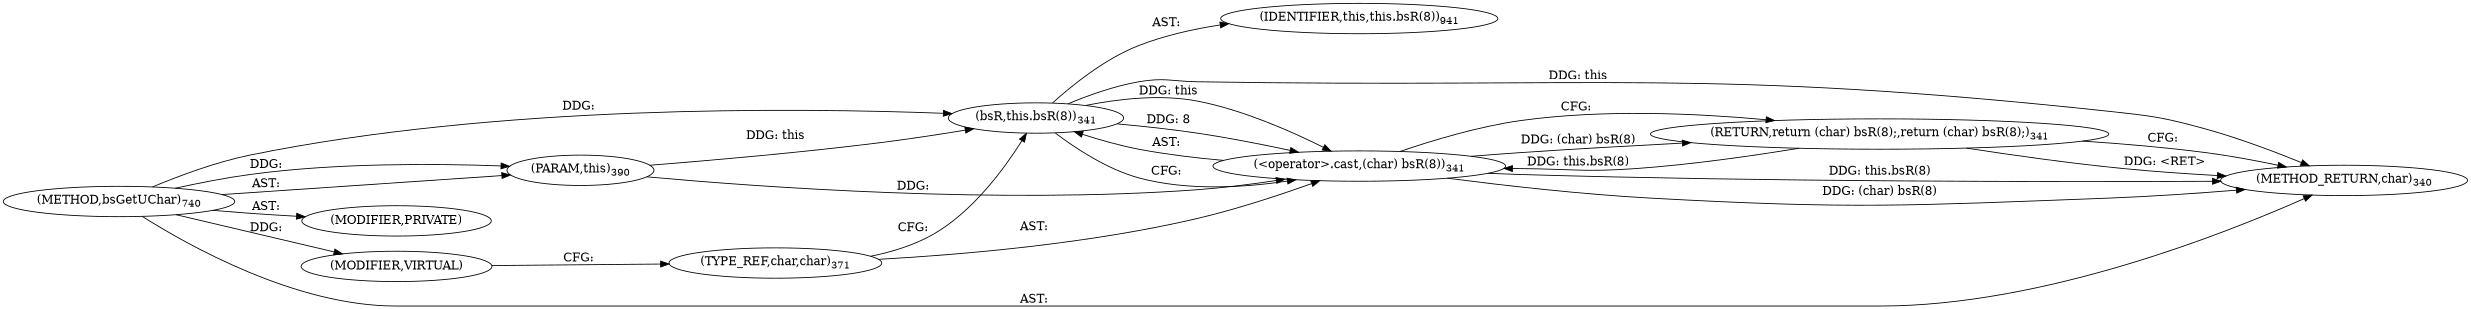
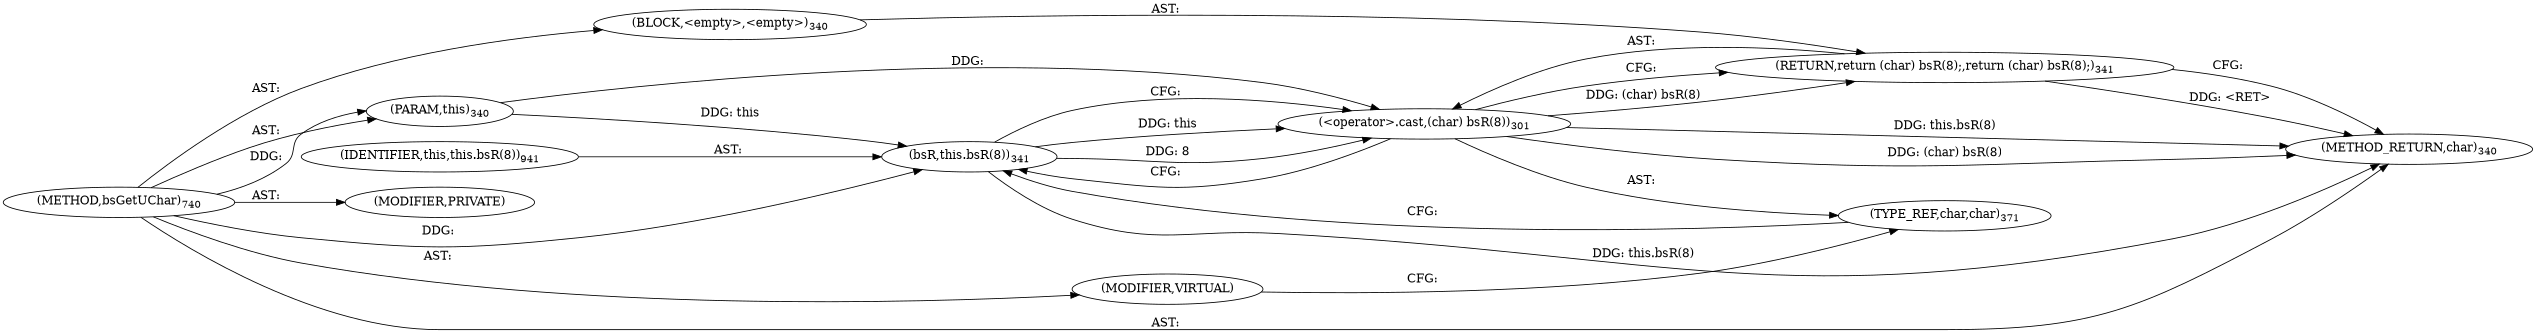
  digraph {
    rankdir=LR
    n1 [label=<(METHOD,bsGetUChar)<SUB>740</SUB>>]
-   n2 [label=<(PARAM,this)<SUB>390</SUB>>]
+   n2 [label=<(PARAM,this)<SUB>340</SUB>>]
+   n3 [label=<(BLOCK,&lt;empty&gt;,&lt;empty&gt;)<SUB>340</SUB>>]
    n4 [label=<(bsR,this.bsR(8))<SUB>341</SUB>>]
    n5 [label=<(MODIFIER,PRIVATE)>]
    n6 [label=<(MODIFIER,VIRTUAL)>]
    n7 [label=<(METHOD_RETURN,char)<SUB>340</SUB>>]
-   n8 [label=<(&lt;operator&gt;.cast,(char) bsR(8))<SUB>341</SUB>>]
+   n8 [label=<(&lt;operator&gt;.cast,(char) bsR(8))<SUB>301</SUB>>]
    n9 [label=<(RETURN,return (char) bsR(8);,return (char) bsR(8);)<SUB>341</SUB>>]
    n10 [label=<(TYPE_REF,char,char)<SUB>371</SUB>>]
    n11 [label=<(IDENTIFIER,this,this.bsR(8))<SUB>941</SUB>>]
    n1 -> n2 [label="AST: "]
    n1 -> n2 [label="DDG: "]
+   n1 -> n3 [label="AST: "]
    n1 -> n4 [label="DDG: "]
    n1 -> n5 [label="AST: "]
-   n1 -> n6 [label="DDG: "]
+   n1 -> n6 [label="AST: "]
    n1 -> n7 [label="AST: "]
    n2 -> n4 [label="DDG: this"]
    n2 -> n8 [label="DDG: "]
-   n4 -> n7 [label="DDG: this"]
+   n3 -> n9 [label="AST: "]
+   n4 -> n7 [label="DDG: this.bsR(8)"]
    n4 -> n8 [label="CFG: "]
    n4 -> n8 [label="DDG: this"]
    n4 -> n8 [label="DDG: 8"]
-   n4 -> n11 [label="AST: "]
+   n11 -> n4 [label="AST: "]
    n6 -> n10 [label="CFG: "]
-   n8 -> n4 [label="AST: "]
+   n8 -> n4 [label="CFG: "]
    n8 -> n7 [label="DDG: this.bsR(8)"]
    n8 -> n7 [label="DDG: (char) bsR(8)"]
    n8 -> n9 [label="CFG: "]
    n8 -> n9 [label="DDG: (char) bsR(8)"]
-   n10 -> n8 [label="AST: "]
+   n8 -> n10 [label="AST: "]
    n9 -> n7 [label="CFG: "]
    n9 -> n7 [label="DDG: &lt;RET&gt;"]
-   n9 -> n8 [label="DDG: this.bsR(8)"]
+   n9 -> n8 [label="AST: "]
    n10 -> n4 [label="CFG: "]
  }
